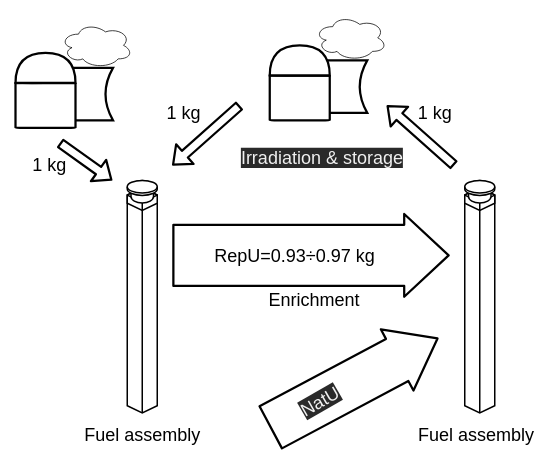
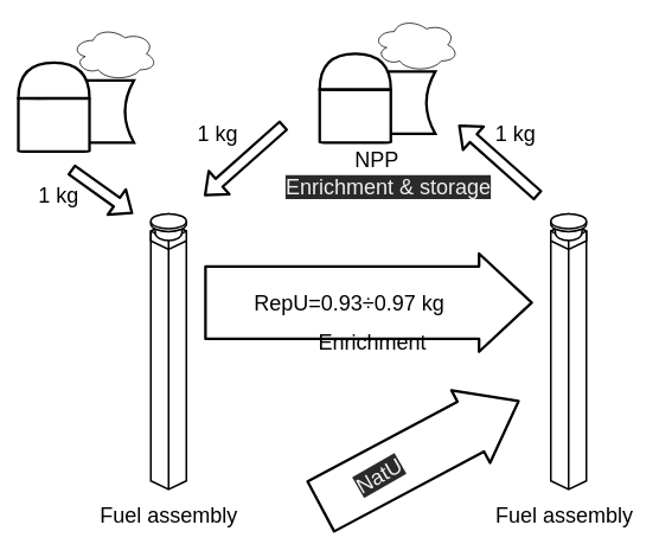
  <mxCell id="0" />
  <mxCell id="1" parent="0" />
  <mxCell id="2" value="" style="shape=dataStorage;whiteSpace=wrap;html=1;fixedSize=1;size=10;strokeWidth=3;" parent="1" vertex="1"><mxGeometry x="70" y="90" width="80" height="70" as="geometry" /></mxCell>
  <mxCell id="3" value="" style="shape=cylinder3;whiteSpace=wrap;html=1;boundedLbl=1;backgroundOutline=1;size=0.191;strokeWidth=3;" parent="1" vertex="1"><mxGeometry x="20" y="110" width="80" height="60" as="geometry" /></mxCell>
  <mxCell id="4" value="" style="shape=or;whiteSpace=wrap;html=1;rotation=-90;strokeWidth=3;" parent="1" vertex="1"><mxGeometry x="40" y="50" width="40" height="80" as="geometry" /></mxCell>
  <mxCell id="5" value="" style="ellipse;shape=cloud;whiteSpace=wrap;html=1;" parent="1" vertex="1"><mxGeometry x="80" y="30" width="96" height="60" as="geometry" /></mxCell>
  <mxCell id="6" value="&lt;span style=&quot;font-size: 24px&quot;&gt;1 kg&lt;/span&gt;" style="text;html=1;align=center;verticalAlign=middle;resizable=0;points=[];autosize=1;strokeColor=none;fillColor=none;" parent="1" vertex="1"><mxGeometry x="35" y="210" width="60" height="20" as="geometry" /></mxCell>
  <mxCell id="7" value="" style="shape=flexArrow;endArrow=classic;html=1;strokeWidth=3;" parent="1" edge="1"><mxGeometry width="50" height="50" relative="1" as="geometry"><mxPoint x="79" y="190" as="sourcePoint" /><mxPoint x="149" y="240" as="targetPoint" /></mxGeometry></mxCell>
  <mxCell id="8" value="" style="shape=dataStorage;whiteSpace=wrap;html=1;fixedSize=1;size=10;strokeWidth=3;" vertex="1" parent="1"><mxGeometry x="409" y="80" width="80" height="70" as="geometry" /></mxCell>
  <mxCell id="9" value="" style="shape=cylinder3;whiteSpace=wrap;html=1;boundedLbl=1;backgroundOutline=1;size=0.191;strokeWidth=3;" vertex="1" parent="1"><mxGeometry x="359" y="100" width="80" height="60" as="geometry" /></mxCell>
  <mxCell id="10" value="" style="shape=or;whiteSpace=wrap;html=1;rotation=-90;strokeWidth=3;" vertex="1" parent="1"><mxGeometry x="379" y="40" width="40" height="80" as="geometry" /></mxCell>
  <mxCell id="11" value="" style="ellipse;shape=cloud;whiteSpace=wrap;html=1;" vertex="1" parent="1"><mxGeometry x="419" y="20" width="96" height="60" as="geometry" /></mxCell>
  <mxCell id="12" value="" style="shape=flexArrow;endArrow=classic;html=1;strokeWidth=3;" edge="1" parent="1"><mxGeometry width="50" height="50" relative="1" as="geometry"><mxPoint x="605" y="220" as="sourcePoint" /><mxPoint x="515" y="140" as="targetPoint" /></mxGeometry></mxCell>
  <mxCell id="13" value="" style="shape=flexArrow;endArrow=classic;html=1;strokeWidth=3;" edge="1" parent="1"><mxGeometry width="50" height="50" relative="1" as="geometry"><mxPoint x="319" y="140" as="sourcePoint" /><mxPoint x="229" y="220" as="targetPoint" /></mxGeometry></mxCell>
  <mxCell id="14" value="" style="html=1;whiteSpace=wrap;shape=isoCube2;backgroundOutline=1;isoAngle=15;strokeWidth=2;" vertex="1" parent="1"><mxGeometry x="169" y="250" width="40" height="300" as="geometry" /></mxCell>
  <mxCell id="15" value="" style="html=1;whiteSpace=wrap;shape=isoCube2;backgroundOutline=1;isoAngle=15;strokeWidth=2;" vertex="1" parent="1"><mxGeometry x="169" y="250" width="40" height="30" as="geometry" /></mxCell>
  <mxCell id="16" value="" style="shape=cylinder3;whiteSpace=wrap;html=1;boundedLbl=1;backgroundOutline=1;size=8.372;strokeWidth=2;" vertex="1" parent="1"><mxGeometry x="174" y="240" width="30" height="30" as="geometry" /></mxCell>
  <mxCell id="17" value="" style="shape=cylinder3;whiteSpace=wrap;html=1;boundedLbl=1;backgroundOutline=1;size=8.372;strokeWidth=2;" vertex="1" parent="1"><mxGeometry x="169" y="240" width="40" height="20" as="geometry" /></mxCell>
  <mxCell id="18" value="" style="html=1;whiteSpace=wrap;shape=isoCube2;backgroundOutline=1;isoAngle=15;strokeWidth=2;" vertex="1" parent="1"><mxGeometry x="619" y="250" width="40" height="300" as="geometry" /></mxCell>
  <mxCell id="19" value="" style="html=1;whiteSpace=wrap;shape=isoCube2;backgroundOutline=1;isoAngle=15;strokeWidth=2;" vertex="1" parent="1"><mxGeometry x="619" y="250" width="40" height="30" as="geometry" /></mxCell>
  <mxCell id="20" value="" style="shape=cylinder3;whiteSpace=wrap;html=1;boundedLbl=1;backgroundOutline=1;size=8.372;strokeWidth=2;" vertex="1" parent="1"><mxGeometry x="624" y="240" width="30" height="30" as="geometry" /></mxCell>
  <mxCell id="21" value="" style="shape=cylinder3;whiteSpace=wrap;html=1;boundedLbl=1;backgroundOutline=1;size=8.372;strokeWidth=2;" vertex="1" parent="1"><mxGeometry x="619" y="240" width="40" height="20" as="geometry" /></mxCell>
  <mxCell id="22" value="&lt;span style=&quot;font-size: 24px&quot;&gt;Fuel assembly&lt;/span&gt;" style="text;html=1;align=center;verticalAlign=middle;resizable=0;points=[];autosize=1;strokeColor=none;fillColor=none;" vertex="1" parent="1"><mxGeometry x="104" y="570" width="170" height="20" as="geometry" /></mxCell>
  <mxCell id="23" value="&lt;span style=&quot;font-size: 24px&quot;&gt;Fuel assembly&lt;/span&gt;" style="text;html=1;align=center;verticalAlign=middle;resizable=0;points=[];autosize=1;strokeColor=none;fillColor=none;" vertex="1" parent="1"><mxGeometry x="549" y="570" width="170" height="20" as="geometry" /></mxCell>
+ <mxCell id="24" value="&lt;span style=&quot;font-size: 24px&quot;&gt;NPP&lt;/span&gt;" style="text;html=1;align=center;verticalAlign=middle;resizable=0;points=[];autosize=1;strokeColor=none;fillColor=none;" vertex="1" parent="1"><mxGeometry x="393" y="170" width="60" height="20" as="geometry" /></mxCell>
  <mxCell id="25" value="&lt;span style=&quot;font-size: 24px&quot;&gt;1 kg&lt;/span&gt;" style="text;html=1;align=center;verticalAlign=middle;resizable=0;points=[];autosize=1;strokeColor=none;fillColor=none;" vertex="1" parent="1"><mxGeometry x="214" y="140" width="60" height="20" as="geometry" /></mxCell>
  <mxCell id="26" value="&lt;span style=&quot;font-size: 24px&quot;&gt;1 kg&lt;/span&gt;" style="text;html=1;align=center;verticalAlign=middle;resizable=0;points=[];autosize=1;strokeColor=none;fillColor=none;" vertex="1" parent="1"><mxGeometry x="549" y="140" width="60" height="20" as="geometry" /></mxCell>
  <mxCell id="27" value="" style="shape=flexArrow;endArrow=classic;html=1;fontSize=24;endWidth=25.941;endSize=18.743;width=79.524;strokeWidth=3;" edge="1" parent="1"><mxGeometry width="50" height="50" relative="1" as="geometry"><mxPoint x="229" y="340" as="sourcePoint" /><mxPoint x="599" y="340" as="targetPoint" /></mxGeometry></mxCell>
  <mxCell id="28" value="RepU=0.93÷0.97 kg" style="edgeLabel;html=1;align=center;verticalAlign=middle;resizable=0;points=[];fontSize=24;" vertex="1" connectable="0" parent="27"><mxGeometry x="-0.187" y="14" relative="1" as="geometry"><mxPoint x="12" y="14" as="offset" /></mxGeometry></mxCell>
- <mxCell id="29" value="&lt;span style=&quot;font-size: 24px&quot;&gt;Enrichment&lt;/span&gt;" style="text;html=1;align=center;verticalAlign=middle;resizable=0;points=[];autosize=1;strokeColor=none;fillColor=none;" vertex="1" parent="1"><mxGeometry x="348" y="390" width="140" height="20" as="geometry" /></mxCell>
+ <mxCell id="29" value="&lt;span style=&quot;font-size: 24px&quot;&gt;Enrichment&lt;/span&gt;" style="text;html=1;align=center;verticalAlign=middle;resizable=0;points=[];autosize=1;strokeColor=none;fillColor=none;" vertex="1" parent="1"><mxGeometry x="348" y="375" width="140" height="20" as="geometry" /></mxCell>
  <mxCell id="30" value="" style="shape=flexArrow;endArrow=classic;html=1;fontSize=24;endWidth=25.941;endSize=19.323;width=61.538;strokeWidth=3;" edge="1" parent="1"><mxGeometry width="50" height="50" relative="1" as="geometry"><mxPoint x="359" y="570" as="sourcePoint" /><mxPoint x="584" y="450" as="targetPoint" /></mxGeometry></mxCell>
- <mxCell id="31" value="&lt;span style=&quot;color: rgb(240, 240, 240); font-family: helvetica; font-size: 24px; font-style: normal; font-weight: 400; letter-spacing: normal; text-align: center; text-indent: 0px; text-transform: none; word-spacing: 0px; background-color: rgb(42, 42, 42); display: inline; float: none;&quot;&gt;Irradiation &amp;amp; storage&lt;/span&gt;" style="text;whiteSpace=wrap;html=1;" vertex="1" parent="1"><mxGeometry x="319" y="190" width="240" height="30" as="geometry" /></mxCell>
+ <mxCell id="31" value="&lt;span style=&quot;color: rgb(240, 240, 240); font-family: helvetica; font-size: 24px; font-style: normal; font-weight: 400; letter-spacing: normal; text-align: center; text-indent: 0px; text-transform: none; word-spacing: 0px; background-color: rgb(42, 42, 42); display: inline; float: none;&quot;&gt;Enrichment &amp;amp; storage&lt;/span&gt;" style="text;whiteSpace=wrap;html=1;" vertex="1" parent="1"><mxGeometry x="319" y="190" width="240" height="30" as="geometry" /></mxCell>
  <mxCell id="32" value="&lt;span style=&quot;color: rgb(240, 240, 240); font-family: helvetica; font-size: 24px; font-style: normal; font-weight: 400; letter-spacing: normal; text-align: center; text-indent: 0px; text-transform: none; word-spacing: 0px; background-color: rgb(42, 42, 42); display: inline; float: none;&quot;&gt;NatU&lt;/span&gt;" style="text;whiteSpace=wrap;html=1;rotation=-30;" vertex="1" parent="1"><mxGeometry x="393" y="510" width="80" height="30" as="geometry" /></mxCell>
